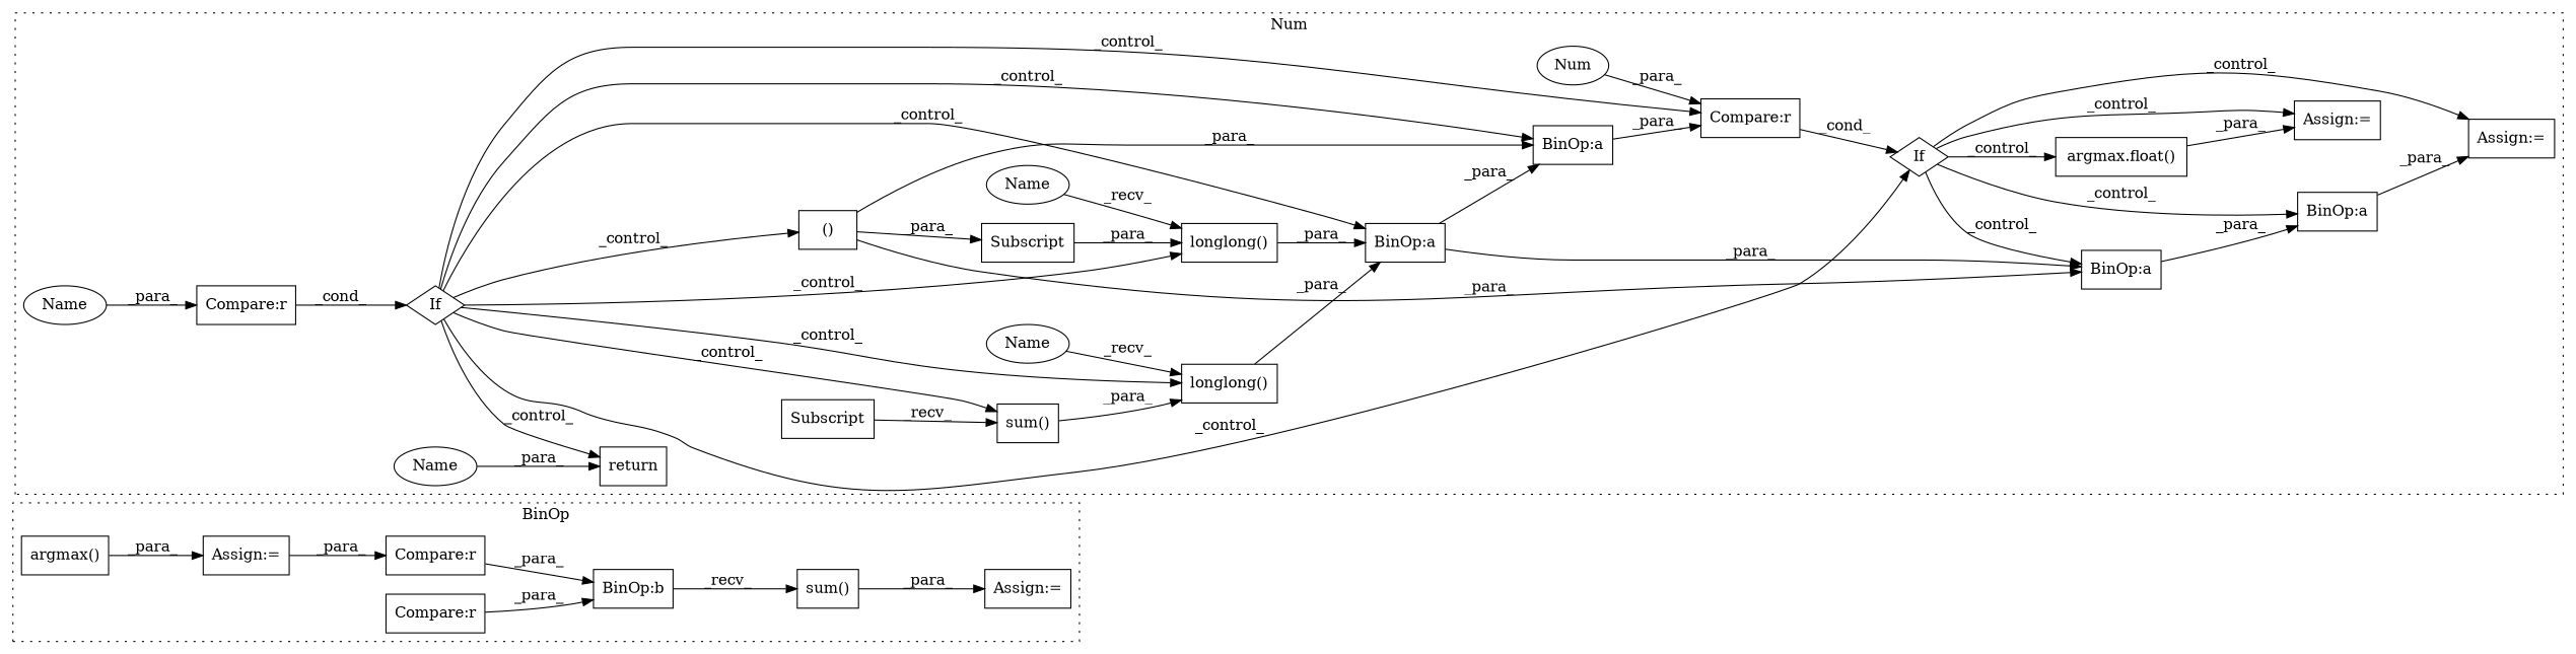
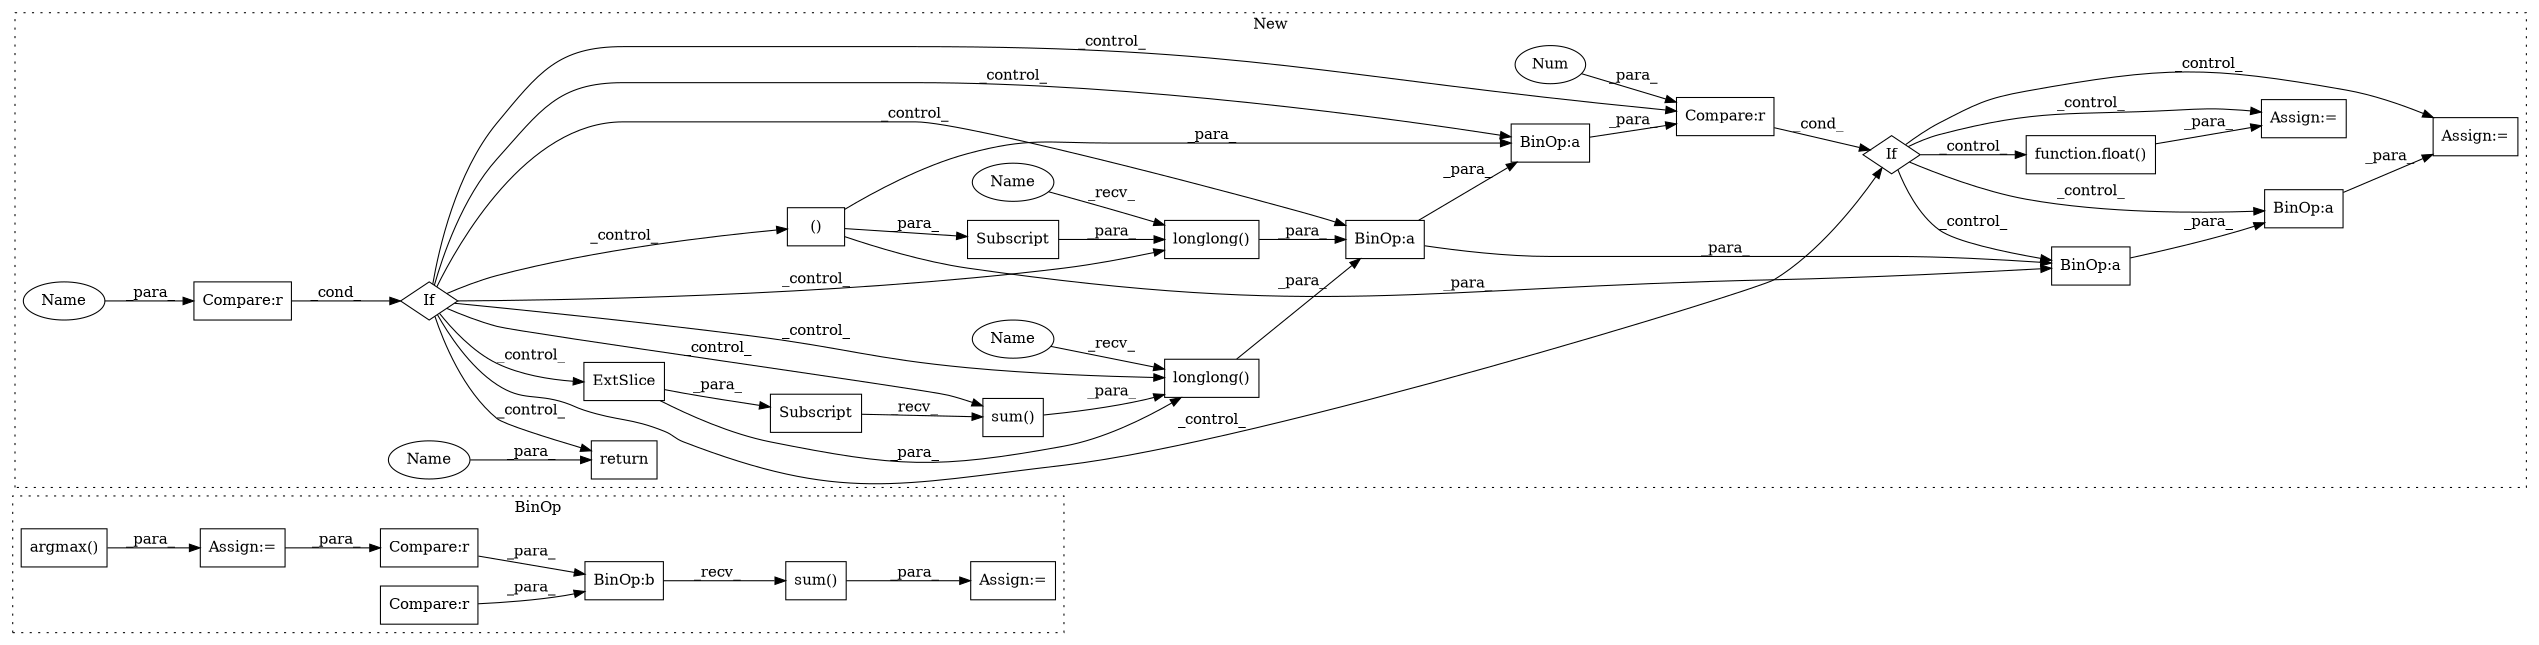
  digraph {
    rankdir=LR
    node [a=75 l=3 s=2323 shape=box]
    n1 [l="10,10" label="argmax()" s="2033,2049"]
    n2 [l=31 label="sum()" s=2339]
    n3 [a=40 l=20 label="Compare:r" s=2204]
    n4 [a=68 label="Assign:=" s=2336]
    n5 [a=82 label="BinOp:b" s=2349]
    n6 [a=40 l=15 label="Compare:r" s=2251]
    n7 [a=68 label="Assign:=" s=2030]
    n8 [l=37 label="sum()"]
    n9 [a=82 label="BinOp:a" s=2361]
    n10 [a=54 l=7 label="()" s=2211]
    n11 [a=96 label=If s=2380 shape=diamond]
    n12 [a=82 l=8 label="BinOp:a" s=2487]
    n13 [a=96 label=If s=2032 shape=diamond]
    n14 [l="12,1" label="longlong()" s="2172,2219"]
    n15 [l="12,1" label="longlong()" s="2311,2360"]
    n16 [a=82 label="BinOp:a" s=2487]
    n17 [a=82 label="BinOp:a" s=2385]
    n18 [a=63 l="31,0" label=Subscript s="2323,0"]
    n19 [a=40 l=17 label="Compare:r" s=2383]
    n20 [a=76 l=1 label=Num s=2399 shape=ellipse]
    n21 [a=63 l="35,0" label=Subscript s="2184,0"]
    n22 [a=40 l=29 label="Compare:r" s=2035]
    n23 [a=93 l=7 label=return s=2078]
-   n24 [l="6,1" label="argmax.float()" s="2424,2435"]
+   n24 [l="6,1" label="function.float()" s="2424,2435"]
+   n25 [a=85 l=4 label=ExtSlice]
    n26 [a=68 label="Assign:=" s=2474]
    n27 [a=68 label="Assign:=" s=2421]
    n28 [a=87 l=4 label=Name s=2060 shape=ellipse]
    n29 [a=87 l=4 label=Name s=2085 shape=ellipse]
    n30 [a=87 l=2 label=Name s=2311 shape=ellipse]
    n31 [a=87 l=2 label=Name s=2172 shape=ellipse]
    subgraph cluster_1 {
      label=BinOp
      style=dotted
      n1
      n2
      n3
      n4
      n5
      n6
      n7
    }
    subgraph cluster_2 {
-     label=Num
+     label=New
      style=dotted
      n8
      n9
      n10
      n11
      n12
      n13
      n14
      n15
      n16
      n17
      n18
      n19
      n20
      n21
      n22
      n23
      n24
+     n25
      n26
      n27
      n28
      n29
      n30
      n31
    }
    n1 -> n7 [label=_para_]
    n2 -> n4 [label=_para_]
    n3 -> n5 [label=_para_]
    n5 -> n2 [label=_recv_]
    n6 -> n5 [label=_para_]
    n7 -> n3 [label=_para_]
    n8 -> n15 [label=_para_]
    n9 -> n16 [label=_para_]
    n9 -> n17 [label=_para_]
    n10 -> n16 [label=_para_]
    n10 -> n17 [label=_para_]
    n10 -> n21 [label=_para_]
    n11 -> n12 [label=_control_]
    n11 -> n16 [label=_control_]
    n11 -> n24 [label=_control_]
    n11 -> n26 [label=_control_]
    n11 -> n27 [label=_control_]
    n12 -> n26 [label=_para_]
    n13 -> n8 [label=_control_]
    n13 -> n9 [label=_control_]
    n13 -> n10 [label=_control_]
    n13 -> n11 [label=_control_]
    n13 -> n14 [label=_control_]
    n13 -> n15 [label=_control_]
    n13 -> n17 [label=_control_]
    n13 -> n19 [label=_control_]
    n13 -> n23 [label=_control_]
+   n13 -> n25 [label=_control_]
    n14 -> n9 [label=_para_]
    n15 -> n9 [label=_para_]
    n16 -> n12 [label=_para_]
    n17 -> n19 [label=_para_]
    n18 -> n8 [label=_recv_]
    n19 -> n11 [label=_cond_]
    n20 -> n19 [label=_para_]
    n21 -> n14 [label=_para_]
    n22 -> n13 [label=_cond_]
    n24 -> n27 [label=_para_]
+   n25 -> n15 [label=_para_]
+   n25 -> n18 [label=_para_]
    n28 -> n22 [label=_para_]
    n29 -> n23 [label=_para_]
    n30 -> n15 [label=_recv_]
    n31 -> n14 [label=_recv_]
  }
